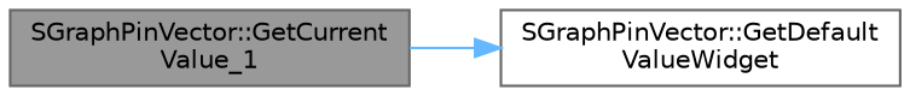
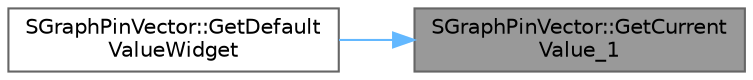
  digraph {
    rankdir=RL
    node [fontname=Helvetica fontsize=10 shape=box style=filled]
    n1 [color=gray40 fillcolor=grey60 fontcolor=black height=0.2 label="SGraphPinVector::GetCurrent\lValue_1" width=0.4]
    n2 [color=grey40 fillcolor=white height=0.2 label="SGraphPinVector::GetDefault\lValueWidget" width=0.4]
-   n2 -> n1 [color=steelblue1 dir=back fontname=Helvetica fontsize=10 labelfontname=Helvetica labelfontsize=10 style=solid]
+   n1 -> n2 [color=steelblue1 dir=back fontname=Helvetica fontsize=10 labelfontname=Helvetica labelfontsize=10 style=solid]
  }
